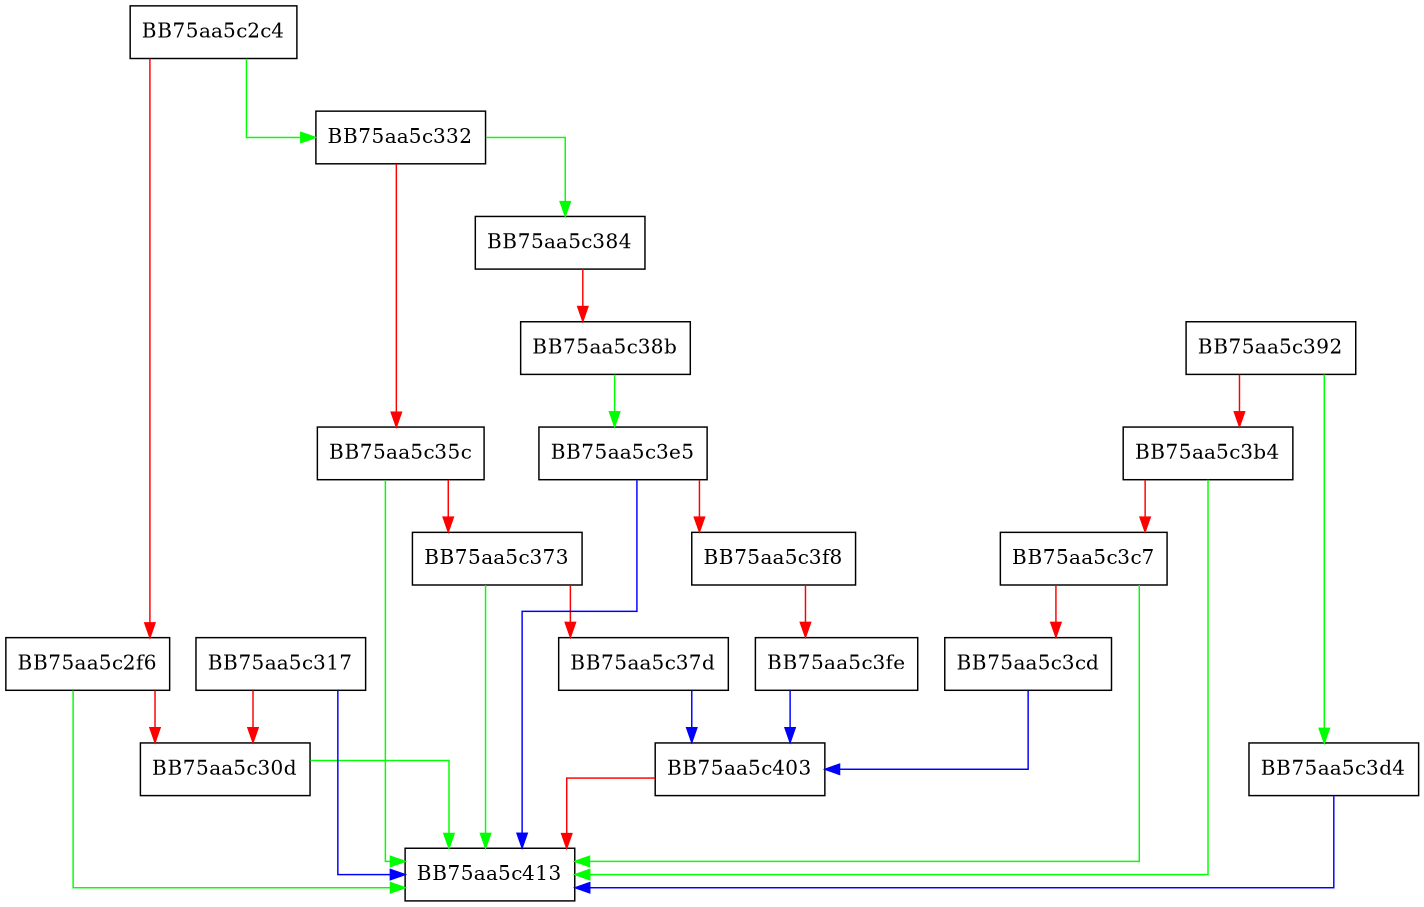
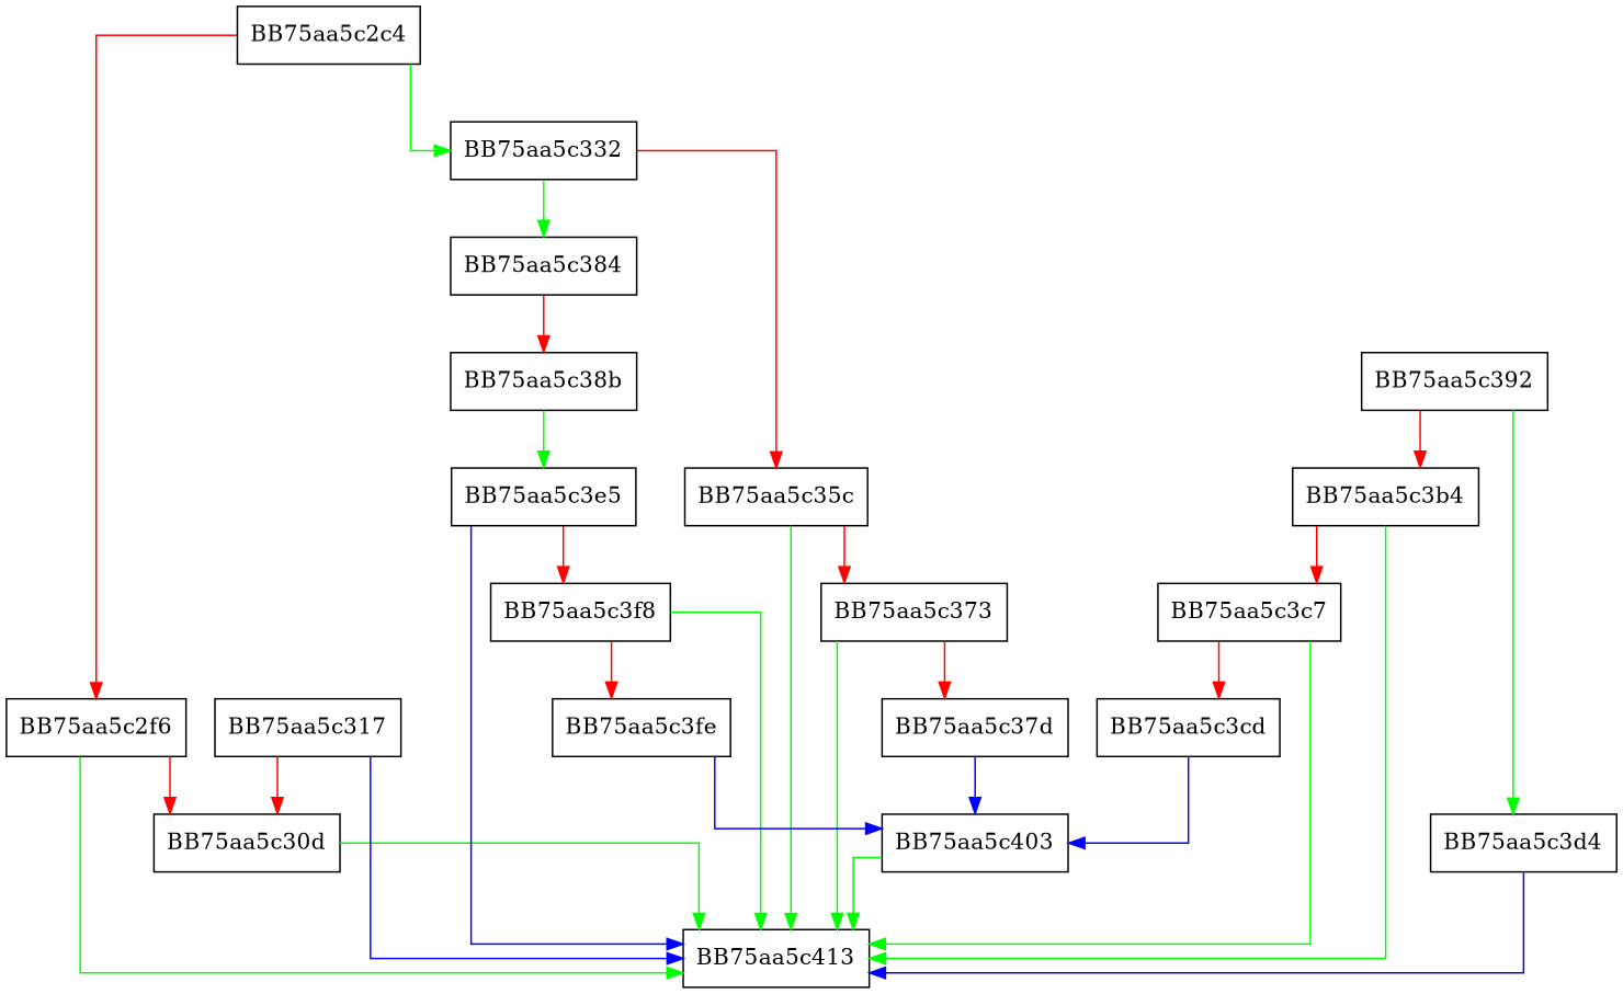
  digraph {
    splines=ortho
    node [shape=box]
    edge [color=red]
    BB75aa5c2c4
    BB75aa5c332
    BB75aa5c2f6
    BB75aa5c384
    BB75aa5c35c
    BB75aa5c413
    BB75aa5c30d
    BB75aa5c38b
    BB75aa5c373
    BB75aa5c317
    BB75aa5c3e5
    BB75aa5c3f8
    BB75aa5c37d
    BB75aa5c403
    BB75aa5c3fe
    BB75aa5c392
    BB75aa5c3d4
    BB75aa5c3b4
    BB75aa5c3c7
    BB75aa5c3cd
    BB75aa5c2c4 -> BB75aa5c332 [color=green]
    BB75aa5c2c4 -> BB75aa5c2f6
    BB75aa5c332 -> BB75aa5c384 [color=green]
    BB75aa5c332 -> BB75aa5c35c
    BB75aa5c2f6 -> BB75aa5c413 [color=green]
    BB75aa5c2f6 -> BB75aa5c30d
    BB75aa5c384 -> BB75aa5c38b
    BB75aa5c35c -> BB75aa5c413 [color=green]
    BB75aa5c35c -> BB75aa5c373
    BB75aa5c30d -> BB75aa5c413 [color=green]
    BB75aa5c38b -> BB75aa5c3e5 [color=green]
    BB75aa5c373 -> BB75aa5c413 [color=green]
    BB75aa5c373 -> BB75aa5c37d
    BB75aa5c317 -> BB75aa5c413 [color=blue]
    BB75aa5c317 -> BB75aa5c30d
    BB75aa5c3e5 -> BB75aa5c413 [color=blue]
    BB75aa5c3e5 -> BB75aa5c3f8
+   BB75aa5c3f8 -> BB75aa5c413 [color=green]
    BB75aa5c3f8 -> BB75aa5c3fe
    BB75aa5c37d -> BB75aa5c403 [color=blue]
-   BB75aa5c403 -> BB75aa5c413
+   BB75aa5c403 -> BB75aa5c413 [color=green]
    BB75aa5c3fe -> BB75aa5c403 [color=blue]
    BB75aa5c392 -> BB75aa5c3d4 [color=green]
    BB75aa5c392 -> BB75aa5c3b4
    BB75aa5c3d4 -> BB75aa5c413 [color=blue]
    BB75aa5c3b4 -> BB75aa5c413 [color=green]
    BB75aa5c3b4 -> BB75aa5c3c7
    BB75aa5c3c7 -> BB75aa5c413 [color=green]
    BB75aa5c3c7 -> BB75aa5c3cd
    BB75aa5c3cd -> BB75aa5c403 [color=blue]
  }
